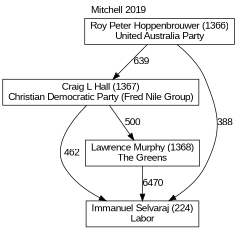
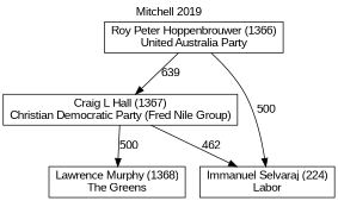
  digraph {
    fontname="Liberation Sans"
    label="Mitchell 2019"
    labelloc=t
    mclimit=10
    node [fontname="Liberation Sans" shape=box]
    edge [fontname="Liberation Sans"]
    n1 [label="Craig L Hall (1367)\nChristian Democratic Party (Fred Nile Group)"]
    n2 [label="Immanuel Selvaraj (224)\nLabor"]
    n3 [label="Lawrence Murphy (1368)\nThe Greens"]
    n4 [label="Roy Peter Hoppenbrouwer (1366)\nUnited Australia Party"]
    n1 -> n2 [label=462]
    n1 -> n3 [label=500]
-   n3 -> n2 [label=6470]
    n4 -> n1 [label=639]
-   n4 -> n2 [label=388]
+   n4 -> n2 [label=500]
  }
